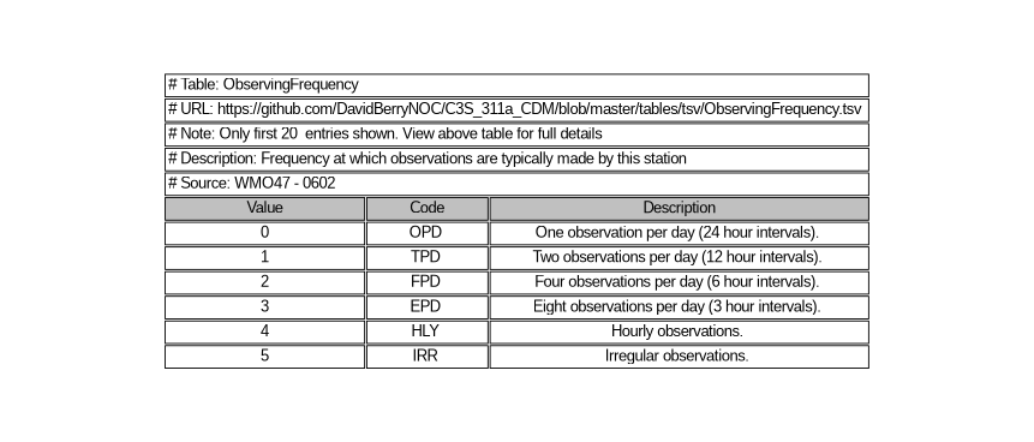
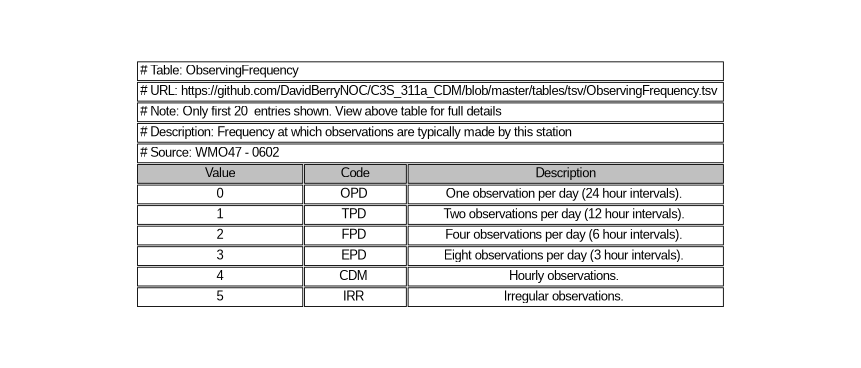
  digraph {
    rankdir=LR
    fontname="Liberation Sans"
-   n1 [color=white label=<<TABLE BORDER="0" CELLBORDER="1" CELLSPACING="2" COLOR="BLACK"> <TR><TD COLSPAN="3" ALIGN="left" PORT="head"># Table: ObservingFrequency</TD></TR> <TR><TD COLSPAN="3" ALIGN="left"># URL: https://github.com/DavidBerryNOC/C3S_311a_CDM/blob/master/tables/tsv/ObservingFrequency.tsv</TD></TR> <TR><TD COLSPAN="3" ALIGN="left"># Note: Only first 20  entries shown. View above table for full details</TD></TR> <TR><TD ALIGN="left" COLSPAN="3"># Description: Frequency at which observations are typically made by this station</TD></TR> <TR><TD ALIGN="left" COLSPAN="3"># Source: WMO47 - 0602</TD></TR> <TR><TD BGCOLOR="GRAY">Value</TD><TD BGCOLOR="GRAY">Code</TD><TD BGCOLOR="GRAY">Description</TD></TR> <TR><TD>0</TD><TD>OPD </TD><TD>One observation per day (24 hour intervals). </TD></TR> <TR><TD>1</TD><TD>TPD </TD><TD>Two observations per day (12 hour intervals). </TD></TR> <TR><TD>2</TD><TD>FPD </TD><TD>Four observations per day (6 hour intervals). </TD></TR> <TR><TD>3</TD><TD>EPD </TD><TD>Eight observations per day (3 hour intervals). </TD></TR> <TR><TD>4</TD><TD>HLY </TD><TD>Hourly observations. </TD></TR> <TR><TD>5</TD><TD>IRR </TD><TD>Irregular observations. </TD></TR> </TABLE>> fontname="Liberation Sans"]
+   n1 [color=white label=<<TABLE BORDER="0" CELLBORDER="1" CELLSPACING="2" COLOR="BLACK"> <TR><TD COLSPAN="3" ALIGN="left" PORT="head"># Table: ObservingFrequency</TD></TR> <TR><TD COLSPAN="3" ALIGN="left"># URL: https://github.com/DavidBerryNOC/C3S_311a_CDM/blob/master/tables/tsv/ObservingFrequency.tsv</TD></TR> <TR><TD COLSPAN="3" ALIGN="left"># Note: Only first 20  entries shown. View above table for full details</TD></TR> <TR><TD ALIGN="left" COLSPAN="3"># Description: Frequency at which observations are typically made by this station</TD></TR> <TR><TD ALIGN="left" COLSPAN="3"># Source: WMO47 - 0602</TD></TR> <TR><TD BGCOLOR="GRAY">Value</TD><TD BGCOLOR="GRAY">Code</TD><TD BGCOLOR="GRAY">Description</TD></TR> <TR><TD>0</TD><TD>OPD </TD><TD>One observation per day (24 hour intervals). </TD></TR> <TR><TD>1</TD><TD>TPD </TD><TD>Two observations per day (12 hour intervals). </TD></TR> <TR><TD>2</TD><TD>FPD </TD><TD>Four observations per day (6 hour intervals). </TD></TR> <TR><TD>3</TD><TD>EPD </TD><TD>Eight observations per day (3 hour intervals). </TD></TR> <TR><TD>4</TD><TD>CDM </TD><TD>Hourly observations. </TD></TR> <TR><TD>5</TD><TD>IRR </TD><TD>Irregular observations. </TD></TR> </TABLE>> fontname="Liberation Sans"]
  }
